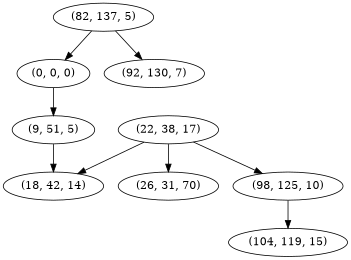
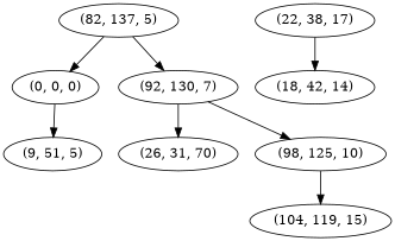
  digraph {
    n1 [label="(9, 51, 5)"]
    "(0, 0, 0)"
    "(18, 42, 14)"
    "(82, 137, 5)"
    "(92, 130, 7)"
    "(22, 38, 17)"
    n7 [label="(26, 31, 70)"]
    "(98, 125, 10)"
    "(104, 119, 15)"
-   n1 -> "(18, 42, 14)"
    "(0, 0, 0)" -> n1
    "(82, 137, 5)" -> "(0, 0, 0)"
    "(82, 137, 5)" -> "(92, 130, 7)"
-   "(22, 38, 17)" -> "(98, 125, 10)"
+   "(92, 130, 7)" -> "(98, 125, 10)"
    "(22, 38, 17)" -> "(18, 42, 14)"
-   "(22, 38, 17)" -> n7
+   "(92, 130, 7)" -> n7
    "(98, 125, 10)" -> "(104, 119, 15)"
  }
